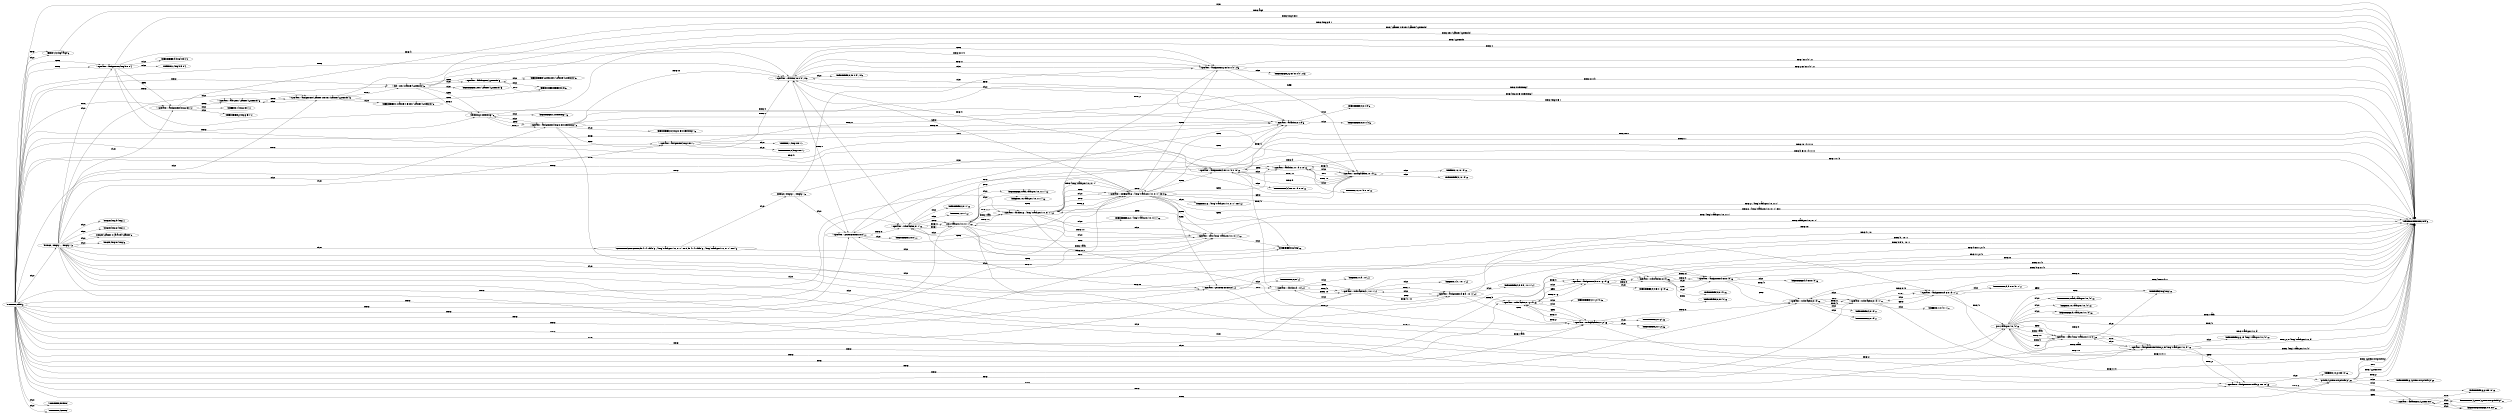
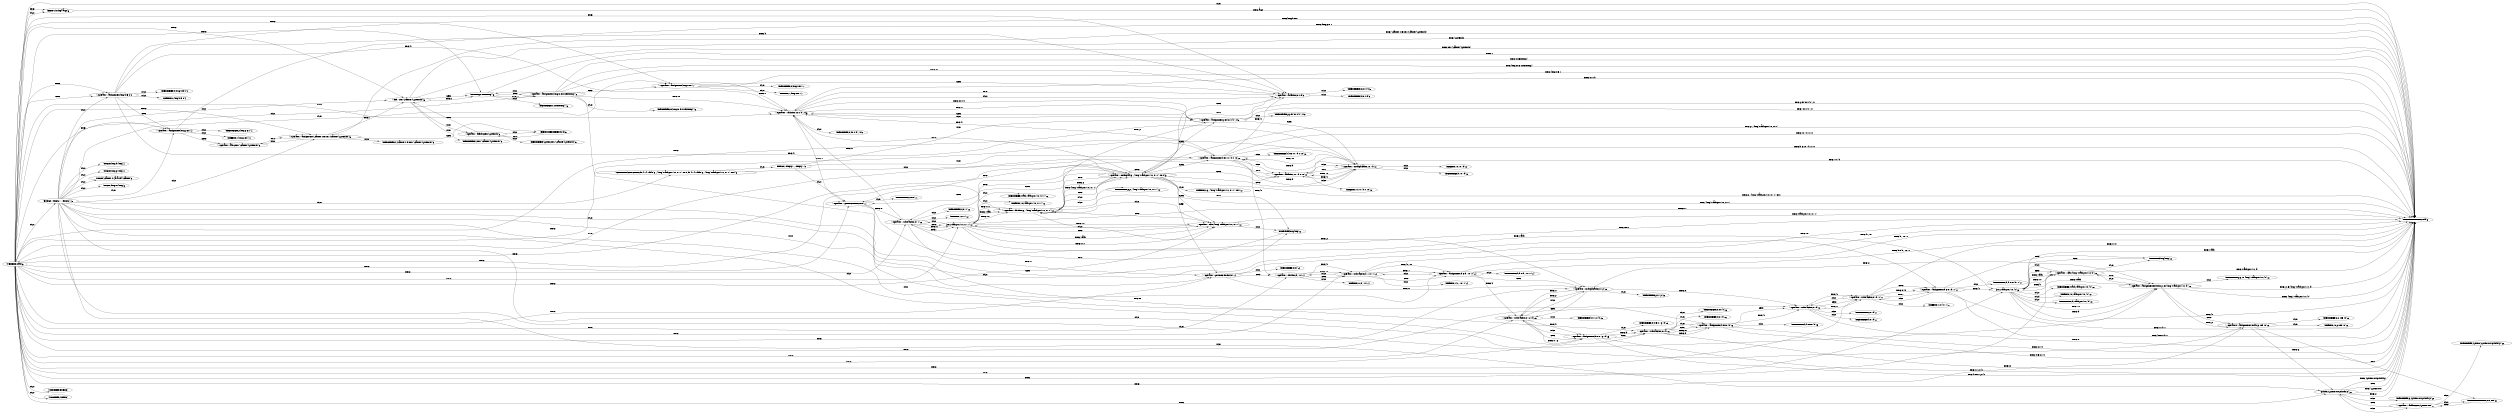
  digraph {
    rankdir=LR
    n1 [label=<(METHOD,main)<SUB>3</SUB>>]
    n2 [label=<(PARAM,String[] args)<SUB>3</SUB>>]
    n3 [label=<(BLOCK,&lt;empty&gt;,&lt;empty&gt;)<SUB>3</SUB>>]
    n4 [label=<(&lt;operator&gt;.assignment,long b = 0)<SUB>4</SUB>>]
    n5 [label=<(&lt;operator&gt;.assignment,long p = 1)<SUB>4</SUB>>]
    n6 [label=<(&lt;operator&gt;.assignment,Scanner s = new Scanner(System.in))<SUB>5</SUB>>]
    n7 [label=<(&lt;init&gt;,new Scanner(System.in))<SUB>5</SUB>>]
    n8 [label=<(nextLong,s.nextLong())<SUB>6</SUB>>]
    n9 [label=<(&lt;operator&gt;.assignment,long x = 1)<SUB>7</SUB>>]
    n10 [label=<(&lt;operator&gt;.division,(m + b) / x)<SUB>9</SUB>>]
    n11 [label=<(&lt;operator&gt;.addition,m + b)<SUB>9</SUB>>]
    n12 [label=<(&lt;operator&gt;.assignment,b = 10 * b + 10)<SUB>10</SUB>>]
    n13 [label=<(&lt;operator&gt;.addition,10 * b + 10)<SUB>10</SUB>>]
    n14 [label=<(&lt;operator&gt;.multiplication,10 * b)<SUB>10</SUB>>]
    n15 [label=<(&lt;operator&gt;.postIncrement,x++)<SUB>11</SUB>>]
    n16 [label=<(&lt;operator&gt;.notEquals,p / (long) Math.pow(10, x - 1) != 0)<SUB>42</SUB>>]
    n17 [label=<(&lt;operator&gt;.division,p / (long) Math.pow(10, x - 1))<SUB>12</SUB>>]
    n18 [label=<(&lt;operator&gt;.cast,(long) Math.pow(10, x - 1))<SUB>12</SUB>>]
    n19 [label=<(pow,Math.pow(10, x - 1))<SUB>12</SUB>>]
    n20 [label=<(&lt;operator&gt;.subtraction,x - 1)<SUB>12</SUB>>]
    n21 [label=<(&lt;operator&gt;.postDecrement,x--)<SUB>14</SUB>>]
    n22 [label=<(&lt;operator&gt;.subtraction,b / 10 - 1)<SUB>14</SUB>>]
    n23 [label=<(&lt;operator&gt;.division,b / 10)<SUB>14</SUB>>]
    n24 [label=<(&lt;operator&gt;.subtraction,x * p - b)<SUB>15</SUB>>]
    n25 [label=<(&lt;operator&gt;.multiplication,x * p)<SUB>15</SUB>>]
    n26 [label=<(&lt;operator&gt;.subtraction,m - b)<SUB>16</SUB>>]
    n27 [label=<(&lt;operator&gt;.subtraction,x - b - 1)<SUB>17</SUB>>]
    n28 [label=<(&lt;operator&gt;.subtraction,x - b)<SUB>12</SUB>>]
    n29 [label=<(&lt;operator&gt;.cast,(long) Math.pow(10, b))<SUB>18</SUB>>]
    n30 [label=<(pow,Math.pow(10, b))<SUB>18</SUB>>]
    n31 [label=<(&lt;operators&gt;.assignmentModulo,p %= 10)<SUB>19</SUB>>]
    n32 [label=<(println,System.out.println(p))<SUB>20</SUB>>]
    n33 [label=<(MODIFIER,PUBLIC)>]
    n34 [label=<(MODIFIER,STATIC)>]
    n35 [label=<(METHOD_RETURN,void)<SUB>3</SUB>>]
    n36 [label=<(&lt;operator&gt;.assignmentDivision,p /= (long) Math.pow(10, b))<SUB>18</SUB>>]
    n37 [label=<(LOCAL,long b: long)<SUB>4</SUB>>]
    n38 [label=<(LOCAL,long p: long)<SUB>4</SUB>>]
    n39 [label=<(LOCAL,Scanner s: java.util.Scanner)<SUB>5</SUB>>]
    n40 [label=<(LOCAL,long m: long)<SUB>6</SUB>>]
    n41 [label=<(&lt;operator&gt;.assignment,long m = s.nextLong())<SUB>6</SUB>>]
    n42 [label=<(CONTROL_STRUCTURE,do {...} while (p / (long) Math.pow(10, x - 1) != 0),do {...} while (p / (long) Math.pow(10, x - 1) != 0))<SUB>8</SUB>>]
    n43 [label=<(&lt;operator&gt;.assignment,b = b / 10 - 1)<SUB>14</SUB>>]
    n44 [label=<(&lt;operator&gt;.assignment,b = x * p - b)<SUB>15</SUB>>]
    n45 [label=<(&lt;operator&gt;.assignment,b = m - b)<SUB>16</SUB>>]
    n46 [label=<(&lt;operator&gt;.assignment,b = x - b - 1)<SUB>17</SUB>>]
    n47 [label=<(IDENTIFIER,b,long b = 0)<SUB>4</SUB>>]
    n48 [label=<(LITERAL,0,long b = 0)<SUB>4</SUB>>]
    n49 [label=<(IDENTIFIER,p,long p = 1)<SUB>4</SUB>>]
    n50 [label=<(LITERAL,1,long p = 1)<SUB>4</SUB>>]
    n51 [label=<(&lt;operator&gt;.alloc,new Scanner(System.in))<SUB>5</SUB>>]
    n52 [label=<(IDENTIFIER,s,Scanner s = new Scanner(System.in))<SUB>5</SUB>>]
    n53 [label=<(FIELD_IDENTIFIER,in,in)<SUB>5</SUB>>]
    n54 [label=<(IDENTIFIER,s,new Scanner(System.in))<SUB>5</SUB>>]
    n55 [label=<(&lt;operator&gt;.fieldAccess,System.in)<SUB>5</SUB>>]
    n56 [label=<(IDENTIFIER,s,s.nextLong())<SUB>6</SUB>>]
    n57 [label=<(IDENTIFIER,x,long x = 1)<SUB>7</SUB>>]
    n58 [label=<(LITERAL,1,long x = 1)<SUB>7</SUB>>]
    n59 [label=<(&lt;operator&gt;.assignment,p = (m + b) / x)<SUB>9</SUB>>]
    n60 [label=<(IDENTIFIER,x,(m + b) / x)<SUB>9</SUB>>]
    n61 [label=<(IDENTIFIER,m,m + b)<SUB>9</SUB>>]
    n62 [label=<(IDENTIFIER,b,m + b)<SUB>9</SUB>>]
    n63 [label=<(IDENTIFIER,b,b = 10 * b + 10)<SUB>10</SUB>>]
    n64 [label=<(LITERAL,10,10 * b + 10)<SUB>10</SUB>>]
    n65 [label=<(LITERAL,10,10 * b)<SUB>10</SUB>>]
    n66 [label=<(IDENTIFIER,b,10 * b)<SUB>10</SUB>>]
    n67 [label=<(IDENTIFIER,x,x++)<SUB>11</SUB>>]
    n68 [label=<(TYPE_REF,long,long)<SUB>12</SUB>>]
    n69 [label=<(LITERAL,0,p / (long) Math.pow(10, x - 1) != 0)<SUB>12</SUB>>]
    n70 [label=<(IDENTIFIER,p,p / (long) Math.pow(10, x - 1))<SUB>12</SUB>>]
    n71 [label=<(IDENTIFIER,Math,Math.pow(10, x - 1))<SUB>12</SUB>>]
    n72 [label=<(LITERAL,10,Math.pow(10, x - 1))<SUB>12</SUB>>]
    n73 [label=<(IDENTIFIER,x,x - 1)<SUB>12</SUB>>]
    n74 [label=<(LITERAL,1,x - 1)<SUB>12</SUB>>]
    n75 [label=<(IDENTIFIER,x,x--)<SUB>14</SUB>>]
    n76 [label=<(LITERAL,1,b / 10 - 1)<SUB>14</SUB>>]
    n77 [label=<(LITERAL,10,b / 10)<SUB>14</SUB>>]
    n78 [label=<(IDENTIFIER,b,x * p - b)<SUB>15</SUB>>]
-   n79 [label=<(IDENTIFIER,x,x * p)<SUB>15</SUB>>]
    n80 [label=<(IDENTIFIER,p,x * p)<SUB>15</SUB>>]
    n81 [label=<(IDENTIFIER,m,m - b)<SUB>16</SUB>>]
    n82 [label=<(IDENTIFIER,b,m - b)<SUB>16</SUB>>]
    n83 [label=<(LITERAL,1,x - b - 1)<SUB>17</SUB>>]
    n84 [label=<(IDENTIFIER,x,x - b)<SUB>17</SUB>>]
    n85 [label=<(IDENTIFIER,b,x - b)<SUB>17</SUB>>]
    n86 [label=<(IDENTIFIER,p,p /= (long) Math.pow(10, b))<SUB>18</SUB>>]
    n87 [label=<(TYPE_REF,long,long)<SUB>18</SUB>>]
    n88 [label=<(IDENTIFIER,Math,Math.pow(10, b))<SUB>18</SUB>>]
    n89 [label=<(LITERAL,10,Math.pow(10, b))<SUB>18</SUB>>]
    n90 [label=<(IDENTIFIER,b,Math.pow(10, b))<SUB>18</SUB>>]
    n91 [label=<(IDENTIFIER,p,p %= 10)<SUB>19</SUB>>]
    n92 [label=<(LITERAL,10,p %= 10)<SUB>19</SUB>>]
    n93 [label=<(FIELD_IDENTIFIER,out,out)<SUB>20</SUB>>]
    n94 [label=<(&lt;operator&gt;.fieldAccess,System.out)<SUB>20</SUB>>]
    n95 [label=<(IDENTIFIER,p,System.out.println(p))<SUB>20</SUB>>]
    n96 [label=<(IDENTIFIER,m,long m = s.nextLong())<SUB>6</SUB>>]
    n97 [label=<(BLOCK,&lt;empty&gt;,&lt;empty&gt;)<SUB>8</SUB>>]
    n98 [label=<(IDENTIFIER,b,b = b / 10 - 1)<SUB>14</SUB>>]
    n99 [label=<(IDENTIFIER,b,b = x * p - b)<SUB>15</SUB>>]
    n100 [label=<(IDENTIFIER,b,b = m - b)<SUB>16</SUB>>]
    n101 [label=<(IDENTIFIER,b,b = x - b - 1)<SUB>17</SUB>>]
    n102 [label=<(IDENTIFIER,System,new Scanner(System.in))<SUB>5</SUB>>]
    n103 [label=<(IDENTIFIER,p,p = (m + b) / x)<SUB>9</SUB>>]
    n104 [label=<(IDENTIFIER,System,System.out.println(p))<SUB>20</SUB>>]
    n1 -> n2 [label="AST: "]
    n1 -> n2 [label="DDG: "]
    n1 -> n3 [label="AST: "]
    n1 -> n4 [label="CFG: "]
    n1 -> n4 [label="DDG: "]
    n1 -> n5 [label="DDG: "]
    n1 -> n6 [label="DDG: "]
    n1 -> n7 [label="DDG: "]
    n1 -> n8 [label="DDG: "]
    n1 -> n9 [label="DDG: "]
    n1 -> n10 [label="DDG: "]
    n1 -> n11 [label="DDG: "]
    n1 -> n12 [label="DDG: "]
    n1 -> n13 [label="DDG: "]
    n1 -> n14 [label="DDG: "]
    n1 -> n15 [label="DDG: "]
    n1 -> n16 [label="DDG: "]
    n1 -> n17 [label="DDG: "]
    n1 -> n18 [label="DDG: "]
    n1 -> n19 [label="DDG: "]
    n1 -> n20 [label="DDG: "]
    n1 -> n21 [label="DDG: "]
    n1 -> n22 [label="DDG: "]
    n1 -> n23 [label="DDG: "]
    n1 -> n24 [label="DDG: "]
    n1 -> n25 [label="DDG: "]
    n1 -> n26 [label="DDG: "]
    n1 -> n27 [label="DDG: "]
    n1 -> n28 [label="DDG: "]
    n1 -> n29 [label="DDG: "]
    n1 -> n30 [label="DDG: "]
    n1 -> n31 [label="DDG: "]
    n1 -> n32 [label="DDG: "]
    n1 -> n33 [label="AST: "]
    n1 -> n34 [label="AST: "]
    n1 -> n35 [label="AST: "]
    n2 -> n35 [label="DDG: args"]
    n3 -> n4 [label="AST: "]
    n3 -> n5 [label="AST: "]
    n3 -> n6 [label="AST: "]
    n3 -> n7 [label="AST: "]
    n3 -> n9 [label="AST: "]
    n3 -> n21 [label="AST: "]
    n3 -> n31 [label="AST: "]
    n3 -> n32 [label="AST: "]
    n3 -> n36 [label="AST: "]
    n3 -> n37 [label="AST: "]
    n3 -> n38 [label="AST: "]
    n3 -> n39 [label="AST: "]
    n3 -> n40 [label="AST: "]
    n3 -> n41 [label="AST: "]
    n3 -> n42 [label="AST: "]
    n3 -> n43 [label="AST: "]
    n3 -> n44 [label="AST: "]
    n3 -> n45 [label="AST: "]
    n3 -> n46 [label="AST: "]
    n4 -> n5 [label="CFG: "]
    n4 -> n10 [label="DDG: b"]
    n4 -> n11 [label="DDG: b"]
    n4 -> n14 [label="DDG: b"]
    n4 -> n35 [label="DDG: long b = 0"]
    n4 -> n47 [label="AST: "]
    n4 -> n48 [label="AST: "]
    n5 -> n35 [label="DDG: long p = 1"]
    n5 -> n49 [label="AST: "]
    n5 -> n50 [label="AST: "]
    n5 -> n51 [label="CFG: "]
    n6 -> n7 [label="DDG: s"]
    n6 -> n35 [label="DDG: Scanner s = new Scanner(System.in)"]
    n6 -> n51 [label="AST: "]
    n6 -> n52 [label="AST: "]
    n6 -> n53 [label="CFG: "]
    n7 -> n8 [label="CFG: "]
    n7 -> n8 [label="DDG: s"]
    n7 -> n35 [label="DDG: System.in"]
    n7 -> n35 [label="DDG: new Scanner(System.in)"]
    n7 -> n54 [label="AST: "]
    n7 -> n55 [label="AST: "]
    n8 -> n35 [label="DDG: s"]
    n8 -> n41 [label="CFG: "]
    n8 -> n41 [label="DDG: s"]
    n8 -> n56 [label="AST: "]
    n9 -> n10 [label="DDG: x"]
    n9 -> n11 [label="CFG: "]
    n9 -> n35 [label="DDG: long x = 1"]
    n9 -> n57 [label="AST: "]
    n9 -> n58 [label="AST: "]
    n10 -> n11 [label="AST: "]
    n10 -> n15 [label="DDG: x"]
    n10 -> n35 [label="DDG: m + b"]
    n10 -> n59 [label="CFG: "]
    n10 -> n59 [label="DDG: m + b"]
    n10 -> n59 [label="DDG: x"]
    n10 -> n60 [label="AST: "]
    n11 -> n10 [label="CFG: "]
    n11 -> n61 [label="AST: "]
    n11 -> n62 [label="AST: "]
    n12 -> n10 [label="DDG: b"]
    n12 -> n11 [label="DDG: b"]
    n12 -> n13 [label="AST: "]
    n12 -> n14 [label="DDG: b"]
    n12 -> n15 [label="CFG: "]
    n12 -> n23 [label="DDG: b"]
    n12 -> n35 [label="DDG: 10 * b + 10"]
    n12 -> n35 [label="DDG: b = 10 * b + 10"]
    n12 -> n63 [label="AST: "]
    n13 -> n12 [label="CFG: "]
    n13 -> n14 [label="AST: "]
    n13 -> n35 [label="DDG: 10 * b"]
    n13 -> n64 [label="AST: "]
    n14 -> n12 [label="DDG: 10"]
    n14 -> n12 [label="DDG: b"]
    n14 -> n13 [label="CFG: "]
    n14 -> n13 [label="DDG: 10"]
    n14 -> n13 [label="DDG: b"]
    n14 -> n65 [label="AST: "]
    n14 -> n66 [label="AST: "]
    n15 -> n20 [label="DDG: x"]
    n15 -> n35 [label="DDG: x++"]
    n15 -> n67 [label="AST: "]
    n15 -> n68 [label="CFG: "]
    n16 -> n10 [label="CDG: "]
    n16 -> n11 [label="CFG: "]
    n16 -> n11 [label="CDG: "]
    n16 -> n12 [label="CDG: "]
    n16 -> n13 [label="CDG: "]
    n16 -> n14 [label="CDG: "]
    n16 -> n15 [label="CDG: "]
    n16 -> n16 [label="CDG: "]
    n16 -> n17 [label="AST: "]
    n16 -> n17 [label="CDG: "]
    n16 -> n18 [label="CDG: "]
    n16 -> n19 [label="CDG: "]
    n16 -> n20 [label="CDG: "]
    n16 -> n21 [label="CFG: "]
    n16 -> n35 [label="DDG: p / (long) Math.pow(10, x - 1)"]
    n16 -> n35 [label="DDG: p / (long) Math.pow(10, x - 1) != 0"]
    n16 -> n59 [label="CDG: "]
    n16 -> n68 [label="CDG: "]
    n16 -> n69 [label="AST: "]
    n17 -> n16 [label="CFG: "]
    n17 -> n16 [label="DDG: p"]
    n17 -> n16 [label="DDG: (long) Math.pow(10, x - 1)"]
    n17 -> n18 [label="AST: "]
    n17 -> n25 [label="DDG: p"]
    n17 -> n35 [label="DDG: (long) Math.pow(10, x - 1)"]
    n17 -> n70 [label="AST: "]
    n18 -> n17 [label="CFG: "]
    n18 -> n19 [label="AST: "]
    n18 -> n35 [label="DDG: Math.pow(10, x - 1)"]
    n18 -> n68 [label="AST: "]
    n19 -> n17 [label="DDG: Math"]
    n19 -> n17 [label="DDG: 10"]
    n19 -> n17 [label="DDG: x - 1"]
    n19 -> n18 [label="CFG: "]
    n19 -> n18 [label="DDG: Math"]
    n19 -> n18 [label="DDG: 10"]
    n19 -> n18 [label="DDG: x - 1"]
    n19 -> n20 [label="AST: "]
    n19 -> n30 [label="DDG: Math"]
    n19 -> n35 [label="DDG: x - 1"]
    n19 -> n71 [label="AST: "]
    n19 -> n72 [label="AST: "]
    n20 -> n10 [label="DDG: x"]
    n20 -> n19 [label="CFG: "]
    n20 -> n19 [label="DDG: x"]
    n20 -> n19 [label="DDG: 1"]
    n20 -> n21 [label="DDG: x"]
    n20 -> n73 [label="AST: "]
    n20 -> n74 [label="AST: "]
    n21 -> n23 [label="CFG: "]
    n21 -> n25 [label="DDG: x"]
    n21 -> n35 [label="DDG: x--"]
    n21 -> n75 [label="AST: "]
    n22 -> n23 [label="AST: "]
    n22 -> n35 [label="DDG: b / 10"]
    n22 -> n43 [label="CFG: "]
    n22 -> n43 [label="DDG: b / 10"]
    n22 -> n43 [label="DDG: 1"]
    n22 -> n76 [label="AST: "]
    n23 -> n22 [label="CFG: "]
    n23 -> n22 [label="DDG: b"]
    n23 -> n22 [label="DDG: 10"]
    n23 -> n77 [label="AST: "]
    n24 -> n25 [label="AST: "]
    n24 -> n44 [label="CFG: "]
    n24 -> n44 [label="DDG: x * p"]
    n24 -> n44 [label="DDG: b"]
    n24 -> n78 [label="AST: "]
    n25 -> n24 [label="CFG: "]
    n25 -> n24 [label="DDG: x"]
    n25 -> n24 [label="DDG: p"]
    n25 -> n28 [label="DDG: x"]
    n25 -> n36 [label="DDG: p"]
-   n25 -> n79 [label="AST: "]
    n25 -> n80 [label="AST: "]
    n26 -> n35 [label="DDG: m"]
    n26 -> n45 [label="CFG: "]
    n26 -> n45 [label="DDG: m"]
    n26 -> n45 [label="DDG: b"]
-   n26 -> n81 [label="DDG: "]
+   n26 -> n81 [label="AST: "]
    n26 -> n82 [label="AST: "]
    n27 -> n28 [label="AST: "]
    n27 -> n35 [label="DDG: x - b"]
    n27 -> n46 [label="CFG: "]
    n27 -> n46 [label="DDG: x - b"]
    n27 -> n46 [label="DDG: 1"]
    n27 -> n83 [label="AST: "]
    n28 -> n27 [label="CFG: "]
    n28 -> n27 [label="DDG: x"]
    n28 -> n27 [label="DDG: b"]
    n28 -> n35 [label="DDG: x"]
    n28 -> n84 [label="AST: "]
    n28 -> n85 [label="AST: "]
    n29 -> n30 [label="AST: "]
    n29 -> n35 [label="DDG: Math.pow(10, b)"]
    n29 -> n36 [label="CFG: "]
    n29 -> n87 [label="AST: "]
    n30 -> n29 [label="CFG: "]
    n30 -> n29 [label="DDG: Math"]
    n30 -> n29 [label="DDG: 10"]
    n30 -> n29 [label="DDG: b"]
    n30 -> n35 [label="DDG: Math"]
    n30 -> n35 [label="DDG: b"]
    n30 -> n36 [label="DDG: Math"]
    n30 -> n36 [label="DDG: 10"]
    n30 -> n36 [label="DDG: b"]
    n30 -> n88 [label="AST: "]
    n30 -> n89 [label="AST: "]
    n30 -> n90 [label="AST: "]
    n31 -> n32 [label="DDG: p"]
    n31 -> n91 [label="AST: "]
    n31 -> n92 [label="AST: "]
    n31 -> n93 [label="CFG: "]
    n32 -> n35 [label="CFG: "]
    n32 -> n35 [label="DDG: System.out"]
    n32 -> n35 [label="DDG: p"]
    n32 -> n35 [label="DDG: System.out.println(p)"]
    n32 -> n94 [label="AST: "]
    n32 -> n95 [label="AST: "]
    n36 -> n29 [label="AST: "]
    n36 -> n31 [label="CFG: "]
    n36 -> n31 [label="DDG: p"]
    n36 -> n35 [label="DDG: (long) Math.pow(10, b)"]
    n36 -> n35 [label="DDG: p /= (long) Math.pow(10, b)"]
    n36 -> n86 [label="AST: "]
    n41 -> n8 [label="AST: "]
    n41 -> n9 [label="CFG: "]
    n41 -> n10 [label="DDG: m"]
    n41 -> n11 [label="DDG: m"]
    n41 -> n26 [label="DDG: m"]
    n41 -> n35 [label="DDG: s.nextLong()"]
    n41 -> n35 [label="DDG: long m = s.nextLong()"]
    n41 -> n96 [label="AST: "]
    n42 -> n16 [label="AST: "]
    n42 -> n97 [label="AST: "]
    n43 -> n22 [label="AST: "]
    n43 -> n24 [label="DDG: b"]
    n43 -> n25 [label="CFG: "]
    n43 -> n35 [label="DDG: b / 10 - 1"]
    n43 -> n35 [label="DDG: b = b / 10 - 1"]
    n43 -> n98 [label="AST: "]
    n44 -> n24 [label="AST: "]
    n44 -> n26 [label="CFG: "]
    n44 -> n26 [label="DDG: b"]
    n44 -> n35 [label="DDG: x * p - b"]
    n44 -> n35 [label="DDG: b = x * p - b"]
    n44 -> n99 [label="AST: "]
    n45 -> n26 [label="AST: "]
    n45 -> n28 [label="CFG: "]
    n45 -> n28 [label="DDG: b"]
    n45 -> n35 [label="DDG: m - b"]
    n45 -> n35 [label="DDG: b = m - b"]
    n45 -> n100 [label="AST: "]
    n46 -> n27 [label="AST: "]
    n46 -> n30 [label="DDG: b"]
    n46 -> n35 [label="DDG: x - b - 1"]
    n46 -> n35 [label="DDG: b = x - b - 1"]
    n46 -> n87 [label="CFG: "]
    n46 -> n101 [label="AST: "]
    n51 -> n6 [label="CFG: "]
    n53 -> n55 [label="CFG: "]
    n55 -> n7 [label="CFG: "]
    n55 -> n53 [label="AST: "]
    n55 -> n102 [label="AST: "]
    n59 -> n10 [label="AST: "]
    n59 -> n14 [label="CFG: "]
    n59 -> n17 [label="DDG: p"]
    n59 -> n35 [label="DDG: (m + b) / x"]
    n59 -> n35 [label="DDG: p = (m + b) / x"]
    n59 -> n103 [label="AST: "]
    n68 -> n20 [label="CFG: "]
    n87 -> n30 [label="CFG: "]
    n93 -> n94 [label="CFG: "]
-   n94 -> n91 [label="CFG: "]
+   n94 -> n32 [label="CFG: "]
    n94 -> n93 [label="AST: "]
    n94 -> n104 [label="AST: "]
    n97 -> n12 [label="AST: "]
    n97 -> n15 [label="AST: "]
    n97 -> n59 [label="AST: "]
  }
